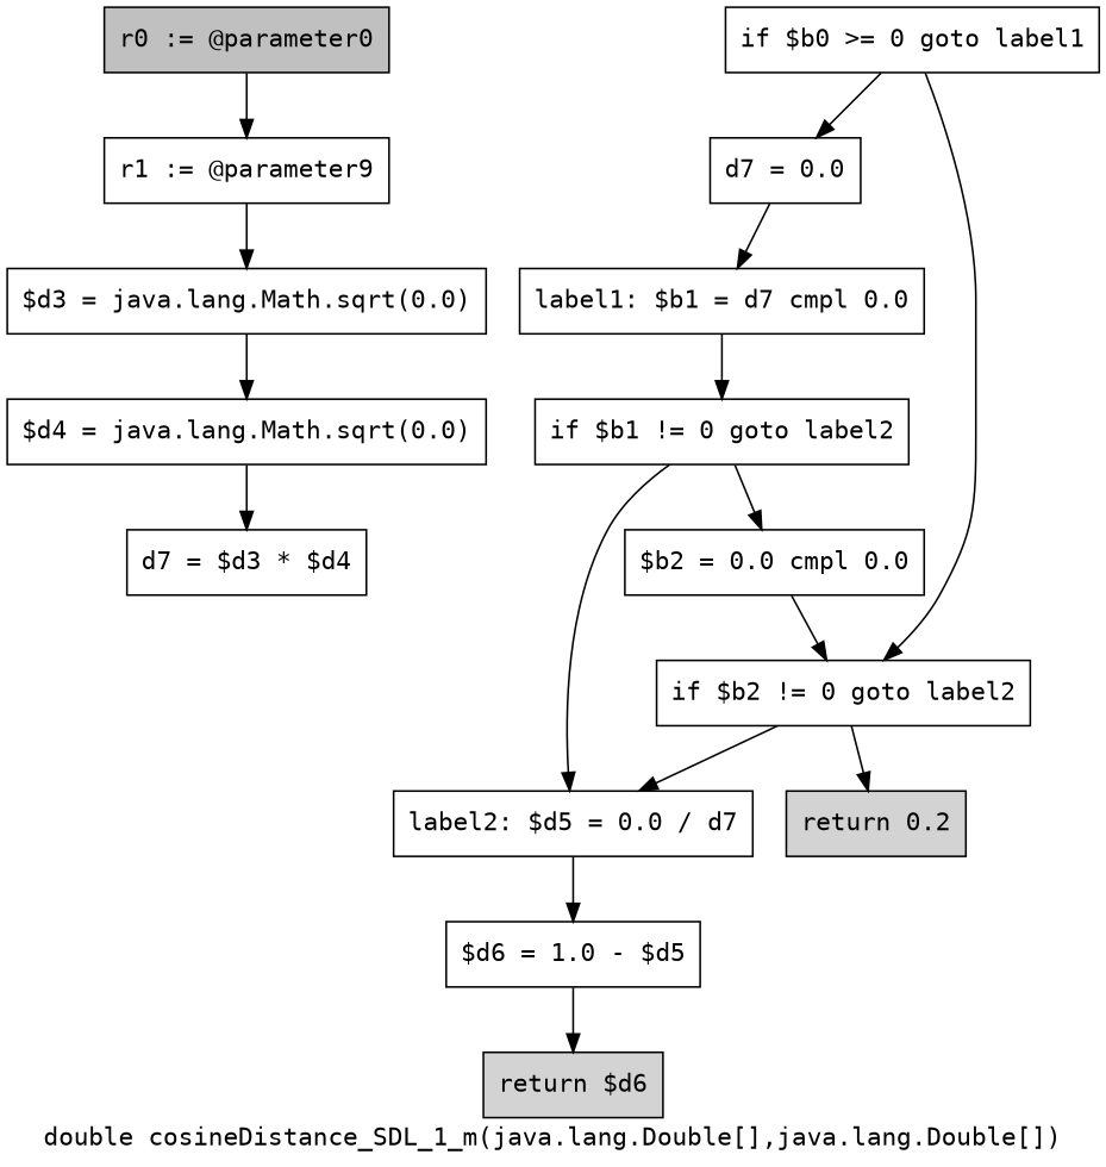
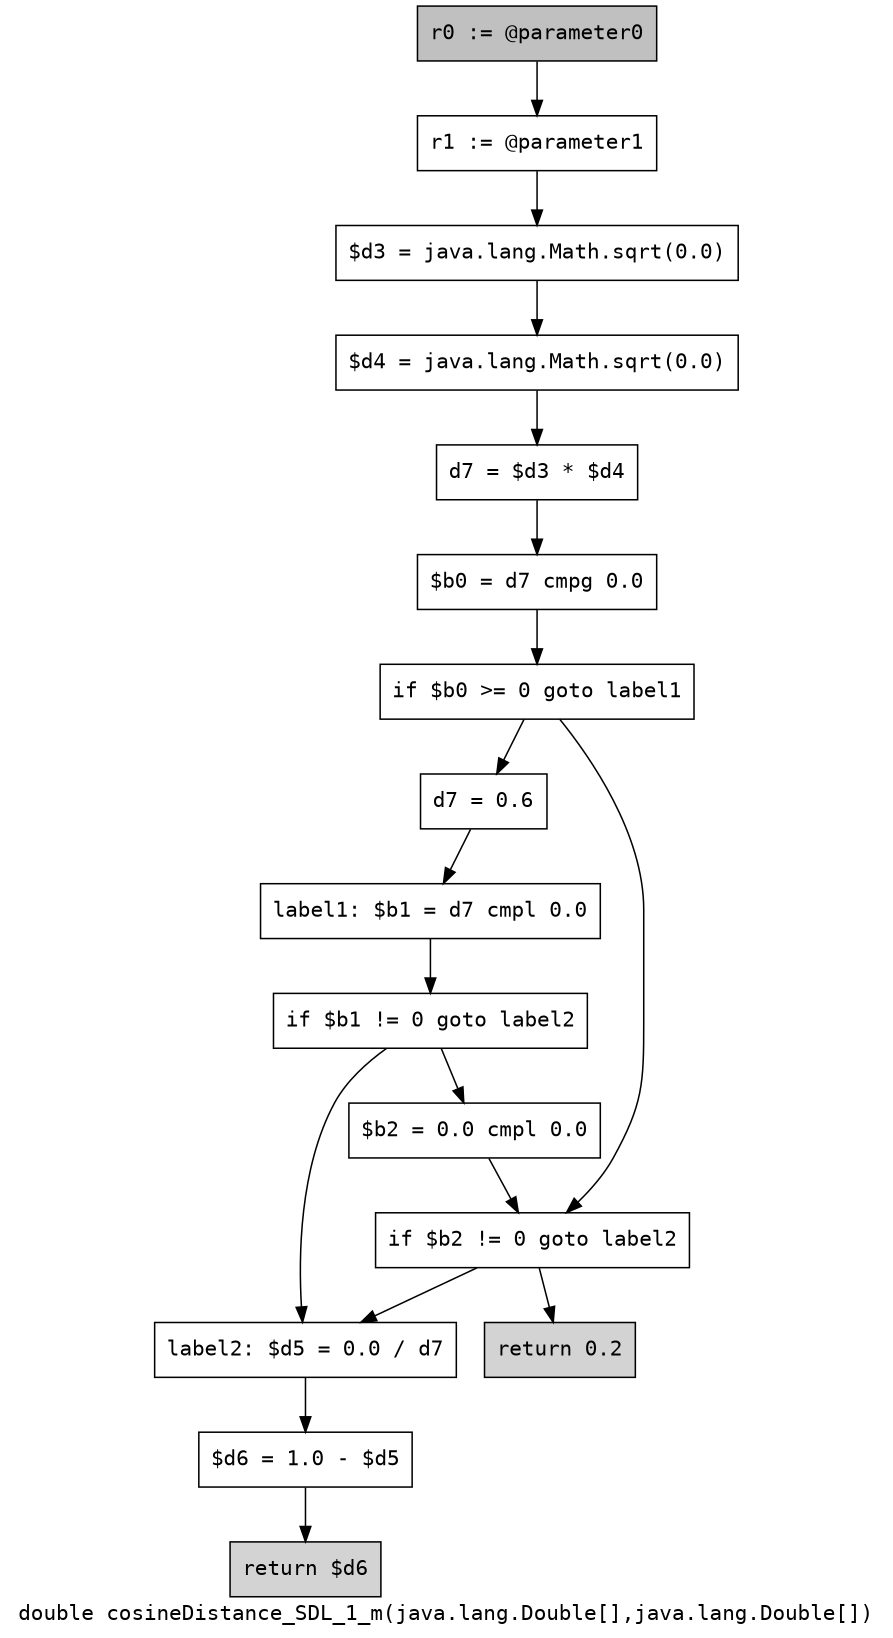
  digraph {
    fontname="DejaVu Sans Mono"
    label="double cosineDistance_SDL_1_m(java.lang.Double[],java.lang.Double[])"
    node [fontname="DejaVu Sans Mono" shape=box]
    edge [fontname="DejaVu Sans Mono"]
    n1 [fillcolor=gray label="r0 := @parameter0" style=filled]
-   n2 [label="r1 := @parameter9"]
+   n2 [label="r1 := @parameter1"]
    n3 [label="$d3 = java.lang.Math.sqrt(0.0)"]
    n4 [label="$d4 = java.lang.Math.sqrt(0.0)"]
    n5 [label="d7 = $d3 * $d4"]
+   n6 [label="$b0 = d7 cmpg 0.0"]
    n7 [label="if $b0 >= 0 goto label1"]
-   n8 [label="d7 = 0.0"]
+   n8 [label="d7 = 0.6"]
    n9 [label="if $b2 != 0 goto label2"]
    n10 [label="label1: $b1 = d7 cmpl 0.0"]
    n11 [label="if $b1 != 0 goto label2"]
    n12 [label="$b2 = 0.0 cmpl 0.0"]
    n13 [label="label2: $d5 = 0.0 / d7"]
    n14 [label="$d6 = 1.0 - $d5"]
    n15 [fillcolor=lightgray label="return 0.2" style=filled]
    n16 [fillcolor=lightgray label="return $d6" style=filled]
    n1 -> n2
    n2 -> n3
    n3 -> n4
    n4 -> n5
+   n5 -> n6
+   n6 -> n7
    n7 -> n8
    n7 -> n9
    n8 -> n10
    n9 -> n13
    n9 -> n15
    n10 -> n11
    n11 -> n12
    n11 -> n13
    n12 -> n9
    n13 -> n14
    n14 -> n16
  }
